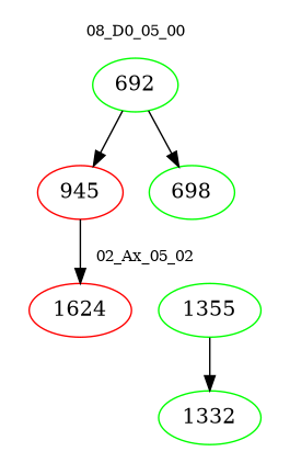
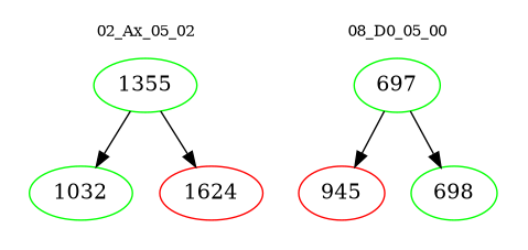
  digraph {
    node [color=green]
    edge [color=black]
    n1 [label=1355]
-   n2 [label=1332]
+   n2 [label=1032]
    n3 [color=red label=1624]
-   n4 [label=692]
+   n4 [label=697]
    n5 [color=red label=945]
    n6 [label=698]
    subgraph cluster_1 {
      color=white
      fontsize=10
      label="02_Ax_05_02"
      n1
      n2
      n3
    }
    subgraph cluster_2 {
      color=white
      fontsize=10
      label="08_D0_05_00"
      n4
      n5
      n6
    }
    n1 -> n2
-   n5 -> n3
+   n1 -> n3
    n4 -> n5
    n4 -> n6
  }
